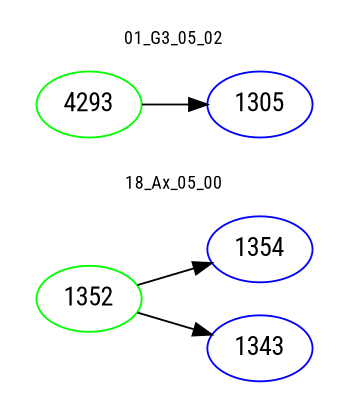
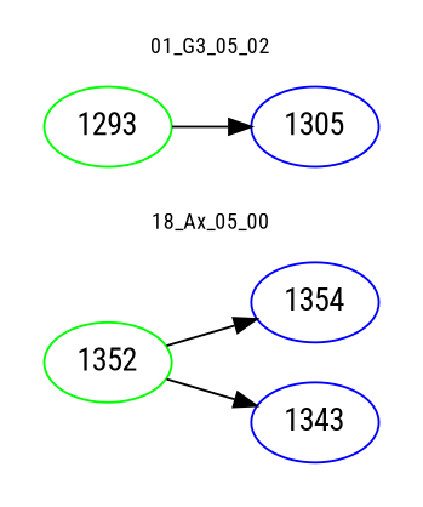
  digraph {
    fontname="Roboto Condensed"
    rankdir=LR
    node [color=blue fontname="Roboto Condensed"]
    edge [color=black fontname="Roboto Condensed"]
    n1 [color=green label=1352]
    n2 [label=1343]
    n3 [label=1354]
-   n4 [color=green label=4293]
+   n4 [color=green label=1293]
    n5 [label=1305]
    subgraph cluster_1 {
      color=white
      fontsize=10
      label="18_Ax_05_00"
      n1
      n2
      n3
    }
    subgraph cluster_2 {
      color=white
      fontsize=10
      label="01_G3_05_02"
      n4
      n5
    }
    n1 -> n2
    n1 -> n3
    n4 -> n5
  }
